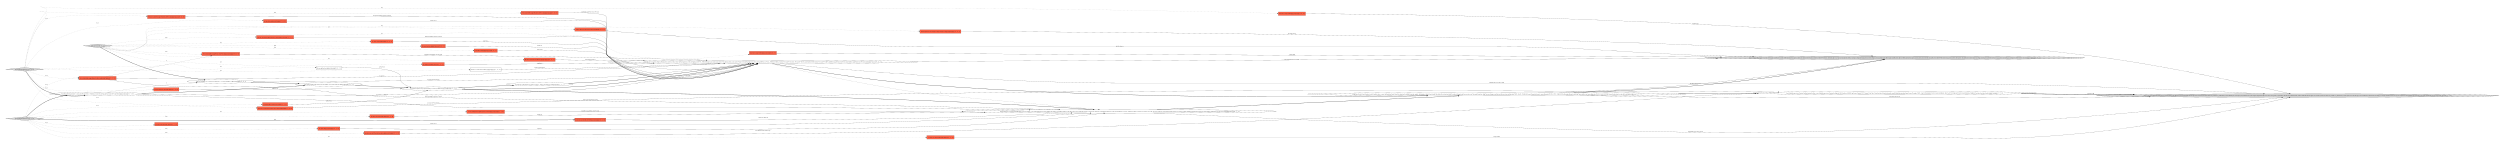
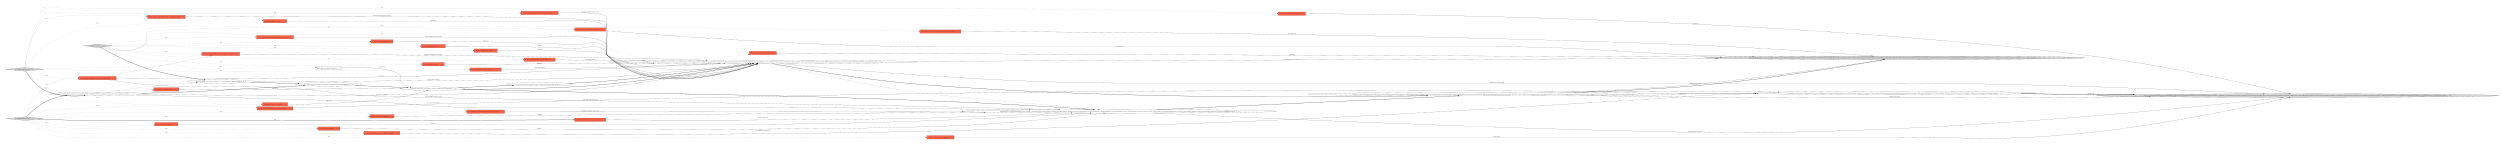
  digraph {
    fontname=Roboto
    rankdir=LR
    node [fillcolor=tomato fontname=Roboto shape=box style=filled]
    edge [fontname=Roboto style=solid]
    n1 [fillcolor=white label="String kafkaHost@@@2@@@['0', '0', '1']"]
    n2 [fillcolor=white label="consumerProperties.put(\"bootstrap.servers\",kafkaHost)@@@5@@@['1', '1', '1']" shape=ellipse]
    n3 [fillcolor=white label="KafkaSupervisorIOConfig kafkaSupervisorIOConfig = new KafkaSupervisorIOConfig(topic,INPUT_FORMAT,replicas,taskCount,new Period(duration),consumerProperties,KafkaSupervisorIOConfig.DEFAULT_POLL_TIMEOUT_MILLIS,new Period(\"P1D\"),new Period(\"PT30S\"),useEarliestOffset,new Period(\"PT30M\"),lateMessageRejectionPeriod,earlyMessageRejectionPeriod,null)@@@7@@@['1', '0', '1']" shape=ellipse]
    n4 [fillcolor=white label="KafkaSupervisorIOConfig kafkaSupervisorIOConfig = new KafkaSupervisorIOConfig(topic,INPUT_FORMAT,replicas,taskCount,new Period(duration),consumerProperties,null,KafkaSupervisorIOConfig.DEFAULT_POLL_TIMEOUT_MILLIS,new Period(\"P1D\"),new Period(\"PT30S\"),useEarliestOffset,new Period(\"PT30M\"),lateMessageRejectionPeriod,earlyMessageRejectionPeriod,null)@@@6@@@['0', '1', '0']" shape=ellipse]
    n5 [fillcolor=white label="consumerProperties.put(\"isolation.level\",\"read_committed\")@@@6@@@['0', '0', '1']" shape=ellipse]
    n6 [label="int replicas@@@2@@@['0', '0', '1']"]
    n7 [fillcolor=lightgray label="return new TestableKafkaSupervisor(taskStorage,taskMaster,indexerMetadataStorageCoordinator,taskClientFactory,OBJECT_MAPPER,new KafkaSupervisorSpec(null,dataSchema,tuningConfig,kafkaSupervisorIOConfig,null,suspended,taskStorage,taskMaster,indexerMetadataStorageCoordinator,taskClientFactory,OBJECT_MAPPER,new NoopServiceEmitter(),new DruidMonitorSchedulerConfig(),rowIngestionMetersFactory,new SupervisorStateManagerConfig()),rowIngestionMetersFactory)@@@17@@@['1', '1', '0']" shape=ellipse]
    n8 [fillcolor=lightgray label="return new KafkaSupervisor(taskStorage,taskMaster,indexerMetadataStorageCoordinator,taskClientFactory,OBJECT_MAPPER,new KafkaSupervisorSpec(null,dataSchema,tuningConfig,kafkaSupervisorIOConfig,null,suspended,taskStorage,taskMaster,indexerMetadataStorageCoordinator,taskClientFactory,OBJECT_MAPPER,new NoopServiceEmitter(),new DruidMonitorSchedulerConfig(),rowIngestionMetersFactory,supervisorConfig),rowIngestionMetersFactory)@@@17@@@['0', '0', '1']" shape=ellipse]
    n9 [fillcolor=white label="KafkaIndexTaskClientFactory taskClientFactory = new KafkaIndexTaskClientFactory(null,null){@Override public KafkaIndexTaskClient build(TaskInfoProvider taskInfoProvider,String dataSource,int numThreads,Duration httpTimeout,long numRetries){Assert.assertEquals(TEST_CHAT_THREADS,numThreads)Assert.assertEquals(TEST_HTTP_TIMEOUT.toStandardDuration(),httpTimeout)Assert.assertEquals(TEST_CHAT_RETRIES,numRetries)return taskClient}}@@@8@@@['1', '1', '1']" shape=ellipse]
    n10 [fillcolor=lightgray label="getTestableSupervisor['1', '0', '0']" shape=diamond]
    n11 [label="Period earlyMessageRejectionPeriod@@@2@@@['1', '0', '0']"]
    n12 [label="boolean resetOffsetAutomatically@@@2@@@['1', '0', '0']"]
    n13 [label="boolean suspended@@@2@@@['1', '0', '0']"]
    n14 [fillcolor=white label="final Map<String,Object> consumerProperties = KafkaConsumerConfigs.getConsumerProperties()@@@3@@@['1', '1', '0']" shape=ellipse]
    n15 [label="int replicas@@@2@@@['1', '0', '0']"]
-   n16 [fillcolor=white label="boolean useEarliestOffset@@@2@@@['1', '0', '0']"]
+   n16 [label="boolean useEarliestOffset@@@2@@@['1', '0', '0']"]
    n17 [label="Period lateMessageRejectionPeriod@@@2@@@['1', '1', '0']"]
    n18 [label="String kafkaHost@@@2@@@['1', '0', '0']"]
    n19 [label="Period lateMessageRejectionPeriod@@@2@@@['1', '0', '0']"]
    n20 [label="int taskCount@@@2@@@['1', '0', '0']"]
    n21 [fillcolor=white label="final KafkaSupervisorTuningConfig tuningConfig = new KafkaSupervisorTuningConfig(null,1000,null,null,50000,null,new Period(\"P1Y\"),new File(\"/test\"),null,null,null,true,false,null,resetOffsetAutomatically,null,numThreads,TEST_CHAT_THREADS,TEST_CHAT_RETRIES,TEST_HTTP_TIMEOUT,TEST_SHUTDOWN_TIMEOUT,null,null,null,null,null)@@@16@@@['1', '1', '0']" shape=ellipse]
    n22 [fillcolor=white label="Map<String,Object> consumerProperties = new HashMap<>()@@@3@@@['0', '0', '1']" shape=ellipse]
    n23 [fillcolor=white label="consumerProperties.put(\"myCustomKey\",\"myCustomValue\")@@@4@@@['1', '1', '1']" shape=ellipse]
    n24 [label="Period earlyMessageRejectionPeriod@@@2@@@['0', '0', '1']"]
    n25 [label="String duration@@@2@@@['0', '0', '1']"]
    n26 [label="int taskCount@@@2@@@['0', '0', '1']"]
    n27 [label="Period earlyMessageRejectionPeriod@@@2@@@['0', '1', '0']"]
    n28 [label="DataSchema dataSchema@@@2@@@['0', '0', '1']"]
    n29 [label="boolean useEarliestOffset@@@2@@@['0', '0', '1']"]
    n30 [label="boolean resetOffsetAutomatically@@@2@@@['0', '1', '0']"]
    n31 [label="boolean useEarliestOffset@@@2@@@['0', '1', '0']"]
    n32 [fillcolor=lightgray label="getTestableSupervisor['0', '1', '0']" shape=diamond]
    n33 [label="boolean suspended@@@2@@@['0', '1', '0']"]
    n34 [label="int taskCount@@@2@@@['0', '1', '0']"]
    n35 [label="String kafkaHost@@@2@@@['0', '1', '0']"]
    n36 [label="int replicas@@@2@@@['0', '1', '0']"]
    n37 [label="String duration@@@2@@@['0', '1', '0']"]
    n38 [label="Period lateMessageRejectionPeriod@@@2@@@['0', '0', '1']"]
    n39 [label="boolean suspended@@@2@@@['0', '0', '1']"]
    n40 [label="KafkaSupervisorTuningConfig tuningConfig@@@2@@@['0', '0', '1']"]
    n41 [fillcolor=lightgray label="getSupervisor['0', '0', '1']" shape=diamond]
    n1 -> n2 [label=kafkaHost]
    n2 -> n3 [style=bold]
    n2 -> n4 [style=bold]
    n2 -> n5 [style=bold]
    n3 -> n4 [label=0 style=dashed]
    n3 -> n7 [label=kafkaSupervisorIOConfig]
    n3 -> n8 [label=kafkaSupervisorIOConfig]
    n3 -> n9 [style=bold]
    n4 -> n7 [label=kafkaSupervisorIOConfig]
    n4 -> n9 [style=bold]
    n5 -> n3 [style=bold]
    n6 -> n3 [label=replicas]
    n9 -> n7 [label=taskClientFactory]
    n9 -> n8 [label=taskClientFactory]
    n9 -> n8 [style=bold]
    n9 -> n21 [style=bold]
    n10 -> n11 [label=true style=dotted]
    n10 -> n12 [label=true style=dotted]
    n10 -> n13 [label=true style=dotted]
    n10 -> n14 [style=bold]
    n10 -> n15 [label=true style=dotted]
    n10 -> n16 [label=true style=dotted]
    n10 -> n17 [label=true style=dotted]
    n10 -> n18 [label=true style=dotted]
    n10 -> n19 [label=true style=dotted]
    n10 -> n20 [label=true style=dotted]
    n11 -> n3 [label=earlyMessageRejectionPeriod]
    n12 -> n21 [label=resetOffsetAutomatically]
    n13 -> n7 [label=suspended]
    n14 -> n3 [label=consumerProperties]
    n14 -> n4 [label=consumerProperties]
    n14 -> n22 [label=0 style=dashed]
    n14 -> n23 [style=bold]
    n15 -> n3 [label=replicas]
    n16 -> n3 [label=useEarliestOffset]
    n17 -> n3 [label=duration]
    n17 -> n4 [label=lateMessageRejectionPeriod]
    n17 -> n24 [label=0 style=dashed]
    n18 -> n2 [label=kafkaHost]
    n19 -> n3 [label=lateMessageRejectionPeriod]
    n20 -> n3 [label=taskCount]
    n21 -> n7 [style=bold]
    n21 -> n7 [label=tuningConfig]
    n22 -> n3 [label=consumerProperties]
    n22 -> n23 [style=bold]
    n23 -> n2 [style=bold]
    n24 -> n3 [label=earlyMessageRejectionPeriod]
    n25 -> n3 [label=duration]
    n26 -> n3 [label=taskCount]
    n27 -> n4 [label=earlyMessageRejectionPeriod]
    n28 -> n8 [label=dataSchema]
    n29 -> n3 [label=useEarliestOffset]
    n30 -> n21 [label=resetOffsetAutomatically]
    n31 -> n4 [label=useEarliestOffset]
    n32 -> n14 [style=bold]
    n32 -> n17 [label=true style=dotted]
    n32 -> n27 [label=true style=dotted]
    n32 -> n30 [label=true style=dotted]
    n32 -> n31 [label=true style=bold]
    n32 -> n33 [label=true style=dotted]
    n32 -> n34 [label=true style=dotted]
    n32 -> n35 [label=true style=dotted]
    n32 -> n36 [label=true style=dotted]
    n32 -> n37 [label=true style=dotted]
    n33 -> n7 [label=suspended]
    n34 -> n4 [label=taskCount]
    n35 -> n2 [label=kafkaHost]
    n36 -> n4 [label=replicas]
    n37 -> n4 [label=duration]
    n38 -> n3 [label=lateMessageRejectionPeriod]
    n39 -> n8 [label=suspended]
    n40 -> n8 [label=tuningConfig]
    n41 -> n1 [label=true style=dotted]
    n41 -> n6 [label=true style=dotted]
    n41 -> n22 [style=bold]
    n41 -> n24 [label=true style=dotted]
    n41 -> n25 [label=true style=dotted]
    n41 -> n26 [label=true style=dotted]
    n41 -> n28 [label=true style=dotted]
    n41 -> n29 [label=true style=dotted]
    n41 -> n38 [label=true style=dotted]
    n41 -> n39 [label=true style=dotted]
    n41 -> n40 [label=true style=dotted]
  }
